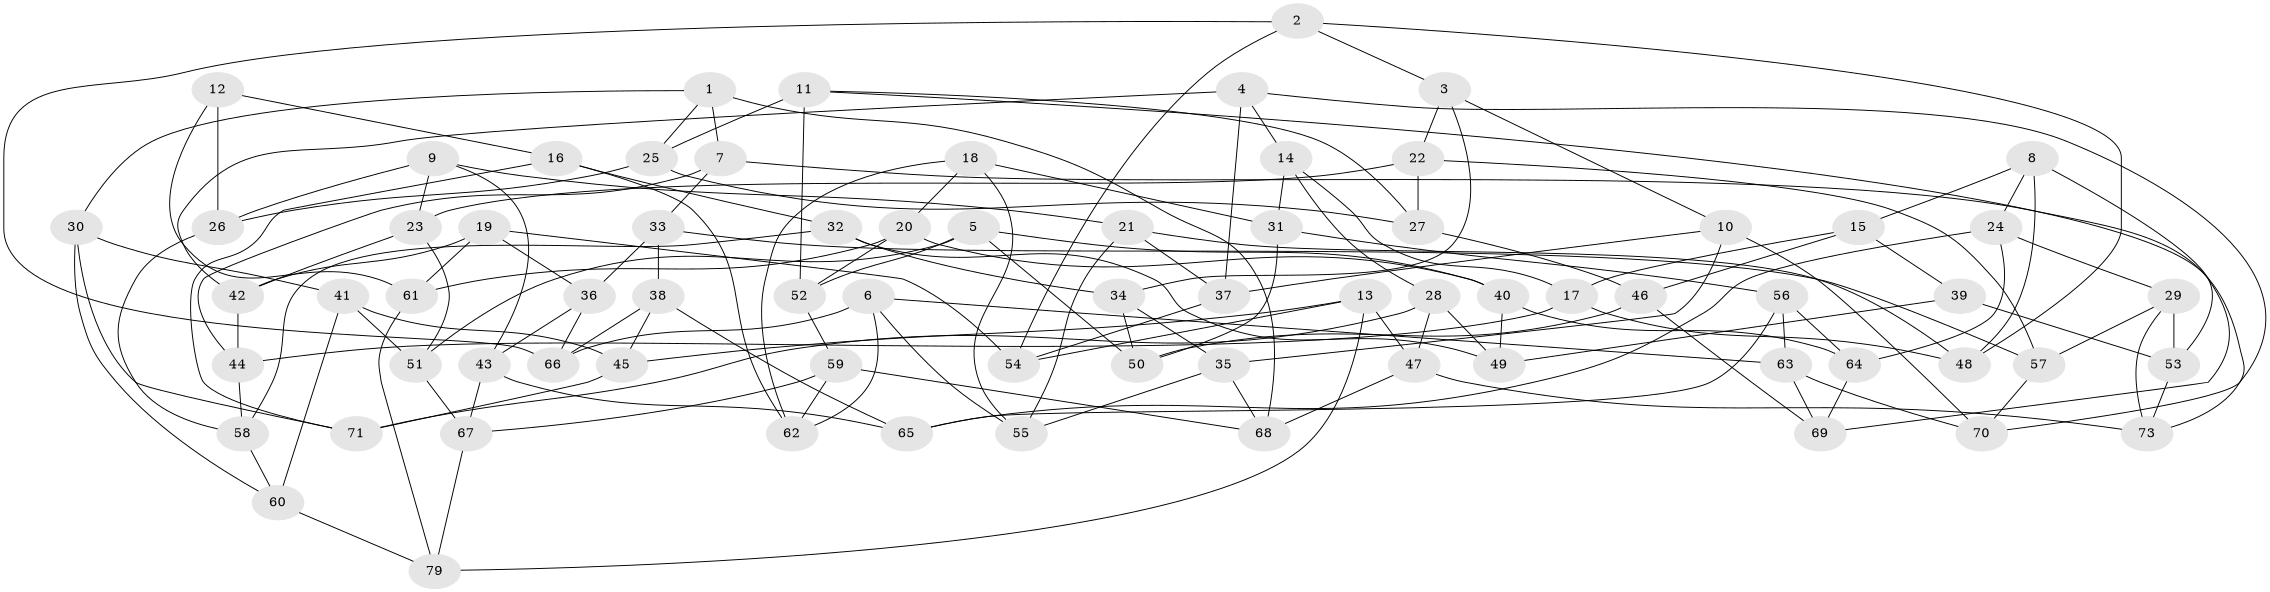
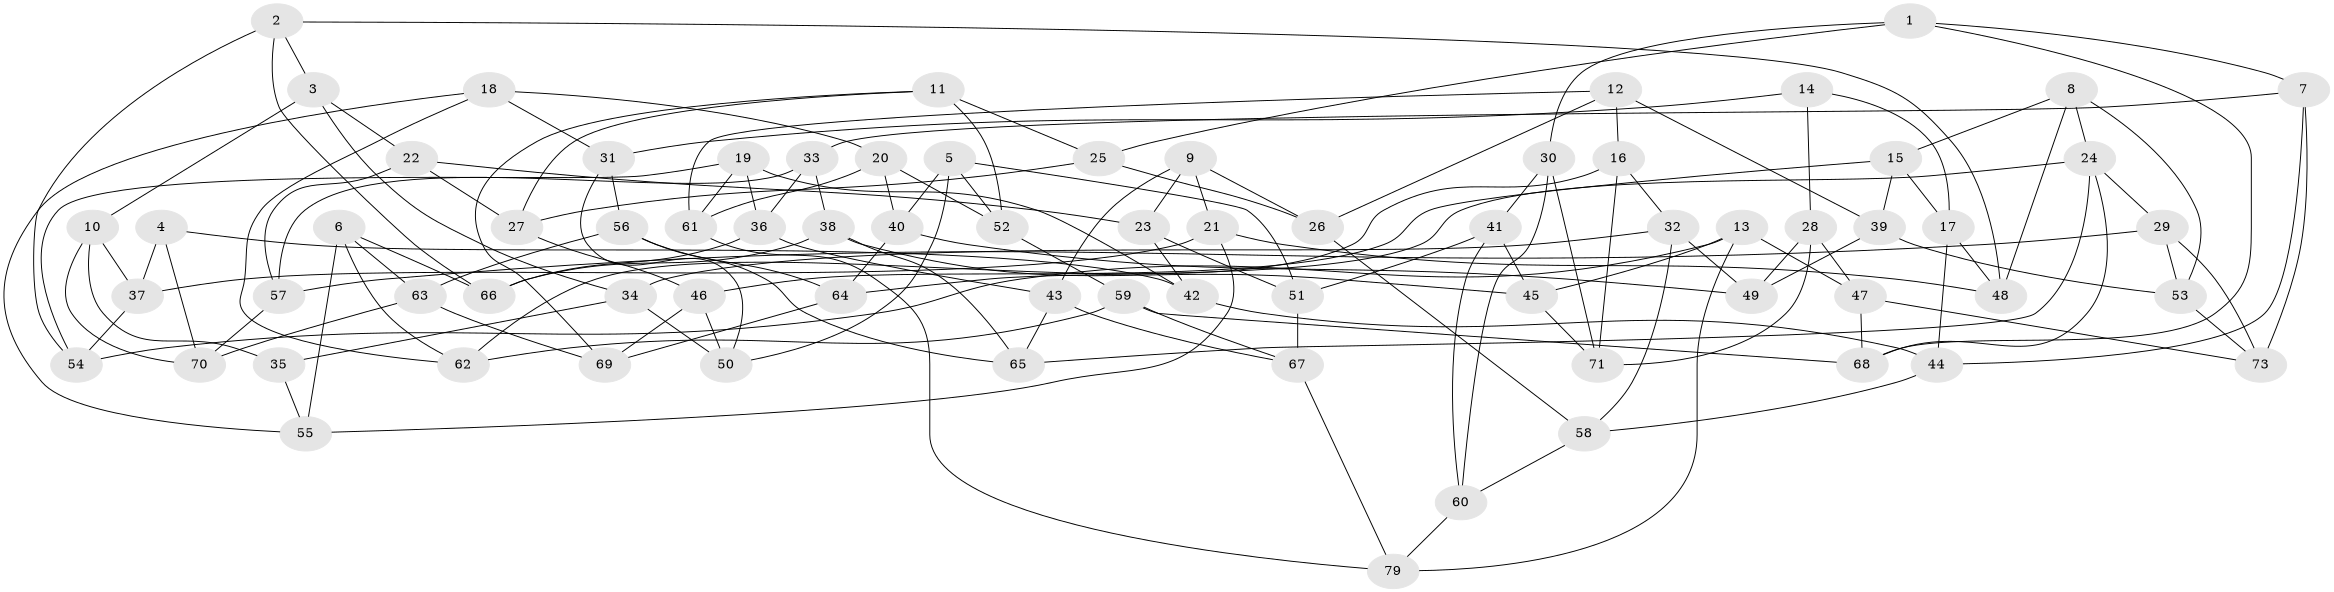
  graph {
    node [color=gray90 style=filled]
    1
    7
    25
    30
    68
    33
    44
    73
    26
    27
    71
    41
    60
    2
    3
    48
    54
    66
    10
    22
    34
    37
    70
    35
    23
    57
    50
    4
    14
    42
    17
    28
    31
    5
    40
    51
    52
    64
    49
    67
    59
    6
    55
    62
    63
    69
    36
    38
    58
    8
    15
    24
    53
    39
    46
    29
    65
    9
    21
    43
    11
    12
    16
    61
    32
    n66 [label=79]
    13
    45
    47
    56
    18
    20
    19
    1 -- 7
    1 -- 25
    1 -- 30
    1 -- 68
    7 -- 33
    7 -- 44
    7 -- 73
    25 -- 26
    25 -- 27
    30 -- 71
    30 -- 41
    30 -- 60
    33 -- 57
    33 -- 36
    33 -- 38
    44 -- 58
    26 -- 58
    27 -- 46
    41 -- 60
    41 -- 51
    41 -- 45
    60 -- n66
    2 -- 3
    2 -- 48
    2 -- 54
    2 -- 66
    3 -- 10
    3 -- 22
    3 -- 34
    10 -- 37
    10 -- 70
    10 -- 35
    22 -- 27
    22 -- 23
    22 -- 57
    34 -- 35
    34 -- 50
    37 -- 54
-   35 -- 68
+   24 -- 68
    35 -- 55
    23 -- 42
    23 -- 51
    57 -- 70
    4 -- 37
    4 -- 70
-   4 -- 14
    4 -- 42
    14 -- 17
    14 -- 28
    14 -- 31
    42 -- 44
    17 -- 44
    17 -- 48
    28 -- 71
    28 -- 49
    28 -- 47
    31 -- 50
    31 -- 56
    5 -- 50
    5 -- 40
    5 -- 51
    5 -- 52
    40 -- 64
    40 -- 49
    51 -- 67
    52 -- 59
    64 -- 69
    67 -- n66
    59 -- 68
    59 -- 67
    59 -- 62
    6 -- 66
    6 -- 55
    6 -- 62
    6 -- 63
    63 -- 70
    63 -- 69
    36 -- 66
    36 -- 43
    38 -- 66
    38 -- 65
    38 -- 45
    58 -- 60
    8 -- 48
    8 -- 15
    8 -- 24
    8 -- 53
    15 -- 17
    15 -- 39
    15 -- 46
    24 -- 64
    24 -- 29
    24 -- 65
    53 -- 73
    39 -- 49
    39 -- 53
    46 -- 50
    46 -- 69
    29 -- 73
    29 -- 57
    29 -- 53
    9 -- 26
    9 -- 23
    9 -- 21
    9 -- 43
    21 -- 48
    21 -- 37
    21 -- 55
    43 -- 67
    43 -- 65
    11 -- 25
    11 -- 27
    11 -- 52
    11 -- 69
    12 -- 26
+   12 -- 39
    12 -- 16
    12 -- 61
    16 -- 71
    16 -- 62
    16 -- 32
    61 -- n66
    32 -- 34
    32 -- 49
    32 -- 58
    13 -- 54
    13 -- n66
    13 -- 45
    13 -- 47
    45 -- 71
    47 -- 68
    47 -- 73
    56 -- 64
    56 -- 63
    56 -- 65
    18 -- 31
    18 -- 55
    18 -- 62
    18 -- 20
    20 -- 40
    20 -- 52
    20 -- 61
    19 -- 54
    19 -- 42
    19 -- 36
    19 -- 61
  }
